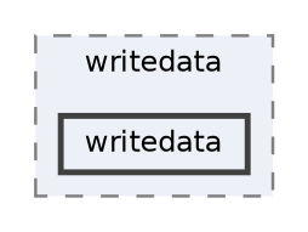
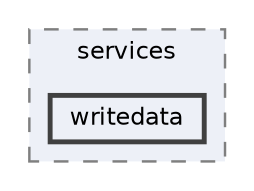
  digraph {
    compound=true
    n1 [color=grey25 fillcolor="#edf0f7" fontname=Helvetica fontsize=10 height=0.2 label=writedata shape=box style="filled,bold" width=0.4]
    subgraph cluster_1 {
      bgcolor="#edf0f7"
      fontname=Helvetica
      fontsize=10
-     label=writedata
+     label=services
      pencolor=grey50
      style="filled,dashed"
      n1
    }
  }
